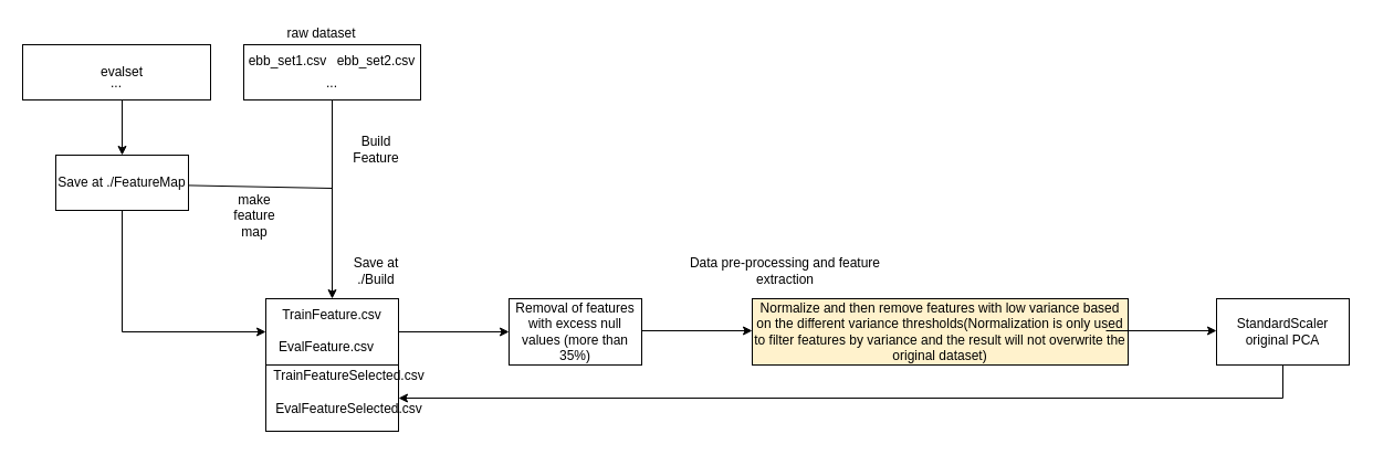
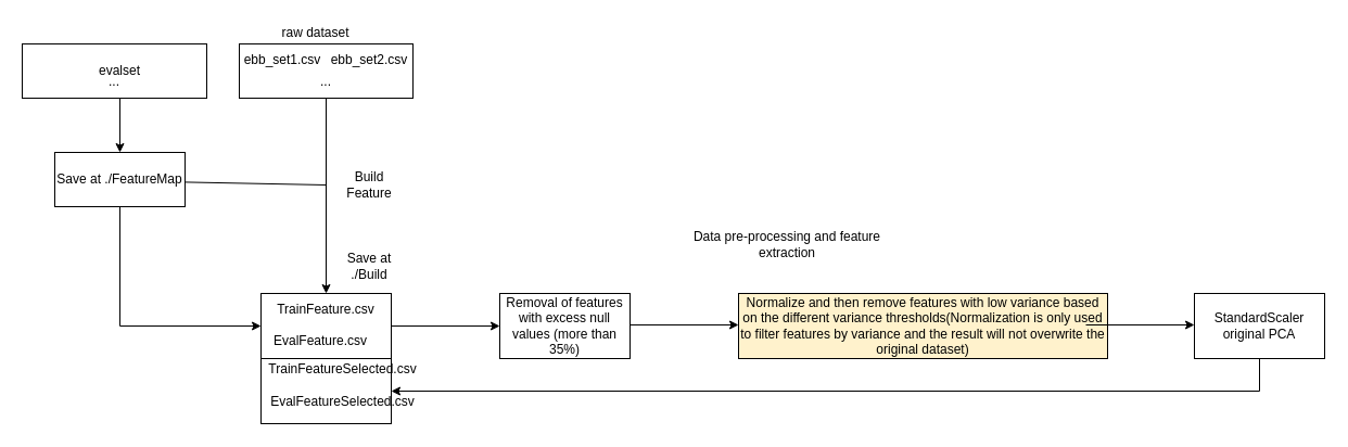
  <mxCell id="0" />
  <mxCell id="1" parent="0" />
  <mxCell id="2" value="" style="rounded=0;whiteSpace=wrap;html=1;" vertex="1" parent="1"><mxGeometry x="220" y="40" width="160" height="50" as="geometry" /></mxCell>
  <mxCell id="3" value="raw dataset" style="text;html=1;align=center;verticalAlign=middle;resizable=0;points=[];autosize=1;strokeColor=none;fillColor=none;" vertex="1" parent="1"><mxGeometry x="250" y="20" width="80" height="20" as="geometry" /></mxCell>
  <mxCell id="4" value="ebb_set1.csv" style="text;html=1;strokeColor=none;fillColor=none;align=center;verticalAlign=middle;whiteSpace=wrap;rounded=0;" vertex="1" parent="1"><mxGeometry x="230" y="40" width="60" height="30" as="geometry" /></mxCell>
  <mxCell id="5" value="ebb_set2.csv" style="text;html=1;strokeColor=none;fillColor=none;align=center;verticalAlign=middle;whiteSpace=wrap;rounded=0;" vertex="1" parent="1"><mxGeometry x="310" y="40" width="60" height="30" as="geometry" /></mxCell>
  <mxCell id="6" value="" style="rounded=0;whiteSpace=wrap;html=1;" vertex="1" parent="1"><mxGeometry y="40" width="170" height="50" as="geometry" x="20" /></mxCell>
  <mxCell id="7" value="..." style="text;html=1;strokeColor=none;fillColor=none;align=center;verticalAlign=middle;whiteSpace=wrap;rounded=0;" vertex="1" parent="1"><mxGeometry x="270" y="60" width="60" height="30" as="geometry" /></mxCell>
  <mxCell id="8" value="..." style="text;html=1;strokeColor=none;fillColor=none;align=center;verticalAlign=middle;whiteSpace=wrap;rounded=0;" vertex="1" parent="1"><mxGeometry x="75" y="60" width="60" height="30" as="geometry" /></mxCell>
  <mxCell id="9" value="evalset" style="text;html=1;strokeColor=none;fillColor=none;align=center;verticalAlign=middle;whiteSpace=wrap;rounded=0;" vertex="1" parent="1"><mxGeometry x="80" y="50" width="60" height="30" as="geometry" /></mxCell>
  <mxCell id="10" value="" style="endArrow=classic;html=1;rounded=0;exitX=0.5;exitY=1;exitDx=0;exitDy=0;" edge="1" parent="1" source="7"><mxGeometry width="50" height="50" relative="1" as="geometry"><mxPoint x="410" y="320" as="sourcePoint" /><mxPoint x="300" y="270" as="targetPoint" /></mxGeometry></mxCell>
- <mxCell id="11" value="Build Feature" style="text;html=1;strokeColor=none;fillColor=none;align=center;verticalAlign=middle;whiteSpace=wrap;rounded=0;" vertex="1" parent="1"><mxGeometry x="310" y="120" width="60" height="30" as="geometry" /></mxCell>
+ <mxCell id="11" value="Build Feature" style="text;html=1;strokeColor=none;fillColor=none;align=center;verticalAlign=middle;whiteSpace=wrap;rounded=0;" vertex="1" parent="1"><mxGeometry x="310" y="155" width="60" height="30" as="geometry" /></mxCell>
  <mxCell id="12" value="" style="endArrow=classic;html=1;rounded=0;entryX=0;entryY=0.5;entryDx=0;entryDy=0;" edge="1" parent="1" target="13"><mxGeometry width="50" height="50" relative="1" as="geometry"><mxPoint x="300" y="170" as="sourcePoint" /><mxPoint x="430" y="170" as="targetPoint" /></mxGeometry></mxCell>
  <mxCell id="13" value="Save at ./FeatureMap" style="rounded=0;whiteSpace=wrap;html=1;" vertex="1" parent="1"><mxGeometry x="50" y="140" width="120" height="50" as="geometry" /></mxCell>
- <mxCell id="14" value="make feature map" style="text;html=1;strokeColor=none;fillColor=none;align=center;verticalAlign=middle;whiteSpace=wrap;rounded=0;" vertex="1" parent="1"><mxGeometry x="200" y="180" width="60" height="30" as="geometry" /></mxCell>
  <mxCell id="15" value="" style="rounded=0;whiteSpace=wrap;html=1;" vertex="1" parent="1"><mxGeometry x="240" y="270" width="120" height="120" as="geometry" /></mxCell>
  <mxCell id="16" value="TrainFeature.csv" style="text;html=1;strokeColor=none;fillColor=none;align=center;verticalAlign=middle;whiteSpace=wrap;rounded=0;" vertex="1" parent="1"><mxGeometry x="270" y="270" width="60" height="30" as="geometry" /></mxCell>
  <mxCell id="17" value="EvalFeature.csv" style="text;whiteSpace=wrap;html=1;" vertex="1" parent="1"><mxGeometry x="250" y="300" width="110" height="30" as="geometry" /></mxCell>
  <mxCell id="18" value="Save at ./Build" style="text;html=1;strokeColor=none;fillColor=none;align=center;verticalAlign=middle;whiteSpace=wrap;rounded=0;" vertex="1" parent="1"><mxGeometry x="310" y="230" width="60" height="30" as="geometry" /></mxCell>
  <mxCell id="19" value="" style="endArrow=none;html=1;rounded=0;exitX=0;exitY=0.5;exitDx=0;exitDy=0;entryX=1;entryY=1;entryDx=0;entryDy=0;" edge="1" parent="1" source="15" target="17"><mxGeometry width="50" height="50" relative="1" as="geometry"><mxPoint x="410" y="300" as="sourcePoint" /><mxPoint x="460" y="250" as="targetPoint" /></mxGeometry></mxCell>
  <mxCell id="20" value="" style="endArrow=classic;html=1;rounded=0;exitX=1;exitY=0;exitDx=0;exitDy=0;" edge="1" parent="1" source="17"><mxGeometry width="50" height="50" relative="1" as="geometry"><mxPoint x="410" y="300" as="sourcePoint" /><mxPoint x="460" y="300" as="targetPoint" /></mxGeometry></mxCell>
  <mxCell id="21" value="Removal of features with&amp;nbsp;excess null values (more than 35%)" style="rounded=0;whiteSpace=wrap;html=1;" vertex="1" parent="1"><mxGeometry x="460" y="270" width="120" height="60" as="geometry" /></mxCell>
- <mxCell id="22" value="Data pre-processing and feature extraction" style="text;html=1;strokeColor=none;fillColor=none;align=center;verticalAlign=middle;whiteSpace=wrap;rounded=0;" vertex="1" parent="1"><mxGeometry x="620" y="230" width="180" height="30" as="geometry" /></mxCell>
+ <mxCell id="22" value="Data pre-processing and feature extraction" style="text;html=1;strokeColor=none;fillColor=none;align=center;verticalAlign=middle;whiteSpace=wrap;rounded=0;" vertex="1" parent="1"><mxGeometry x="635" y="210" width="180" height="30" as="geometry" /></mxCell>
  <mxCell id="23" value="" style="endArrow=classic;html=1;rounded=0;exitX=1;exitY=0;exitDx=0;exitDy=0;" edge="1" parent="1"><mxGeometry width="50" height="50" relative="1" as="geometry"><mxPoint x="580" y="299" as="sourcePoint" /><mxPoint x="680" y="299" as="targetPoint" /></mxGeometry></mxCell>
  <mxCell id="24" value="Normalize and then remove features with low variance based on the different variance thresholds(Normalization is only used to filter features by variance and the result will not overwrite the original dataset)" style="rounded=0;whiteSpace=wrap;html=1;fillColor=#fff2cc;" vertex="1" parent="1"><mxGeometry x="680" y="270" width="340" height="60" as="geometry" /></mxCell>
  <mxCell id="25" value="StandardScaler original PCA" style="rounded=0;whiteSpace=wrap;html=1;" vertex="1" parent="1"><mxGeometry x="1100" y="270" width="120" height="60" as="geometry" /></mxCell>
  <mxCell id="26" value="" style="endArrow=classic;html=1;rounded=0;exitX=1;exitY=0;exitDx=0;exitDy=0;" edge="1" parent="1"><mxGeometry width="50" height="50" relative="1" as="geometry"><mxPoint x="1000" y="299" as="sourcePoint" /><mxPoint x="1100" y="299" as="targetPoint" /></mxGeometry></mxCell>
  <mxCell id="27" value="" style="endArrow=classic;html=1;rounded=0;entryX=0.5;entryY=0;entryDx=0;entryDy=0;" edge="1" parent="1" target="13"><mxGeometry width="50" height="50" relative="1" as="geometry"><mxPoint x="110" y="90" as="sourcePoint" /><mxPoint x="330" y="280" as="targetPoint" /></mxGeometry></mxCell>
  <mxCell id="28" value="" style="endArrow=classic;html=1;rounded=0;exitX=0.5;exitY=1;exitDx=0;exitDy=0;entryX=0;entryY=0.25;entryDx=0;entryDy=0;" edge="1" parent="1" source="13" target="15"><mxGeometry width="50" height="50" relative="1" as="geometry"><mxPoint x="280" y="330" as="sourcePoint" /><mxPoint x="330" y="280" as="targetPoint" /><Array as="points"><mxPoint x="110" y="300" /></Array></mxGeometry></mxCell>
  <mxCell id="29" value="" style="endArrow=classic;html=1;rounded=0;exitX=0.5;exitY=1;exitDx=0;exitDy=0;entryX=1;entryY=0.75;entryDx=0;entryDy=0;" edge="1" parent="1" source="25" target="15"><mxGeometry width="50" height="50" relative="1" as="geometry"><mxPoint x="810" y="280" as="sourcePoint" /><mxPoint x="860" y="230" as="targetPoint" /><Array as="points"><mxPoint x="1160" y="360" /></Array></mxGeometry></mxCell>
  <mxCell id="30" value="TrainFeatureSelected.csv" style="text;html=1;align=center;verticalAlign=middle;resizable=0;points=[];autosize=1;strokeColor=none;fillColor=none;" vertex="1" parent="1"><mxGeometry x="240" y="330" width="150" height="20" as="geometry" /></mxCell>
  <mxCell id="31" value="EvalFeatureSelected.csv" style="text;html=1;align=center;verticalAlign=middle;resizable=0;points=[];autosize=1;strokeColor=none;fillColor=none;" vertex="1" parent="1"><mxGeometry x="240" y="360" width="150" height="20" as="geometry" /></mxCell>
